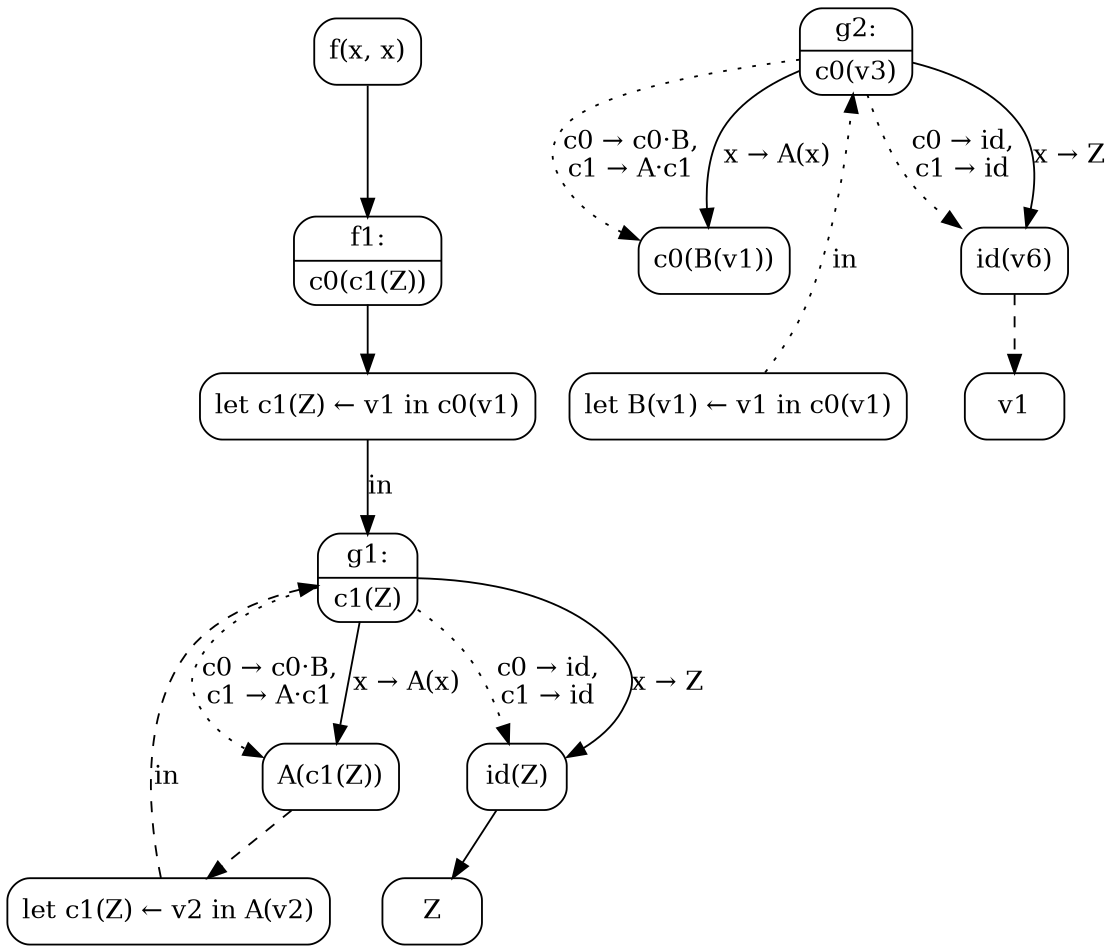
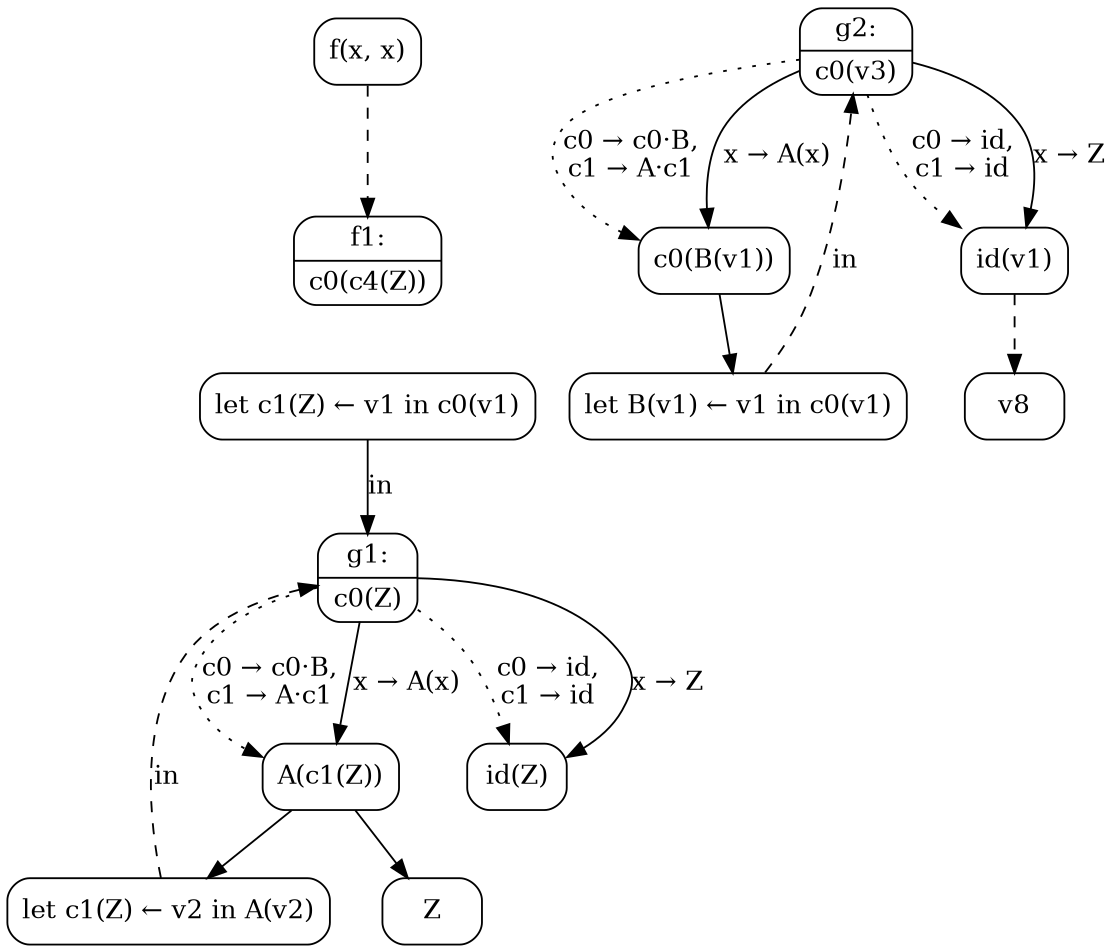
  digraph {
    node [shape=box style=rounded]
    n1 [label="f(x, x)"]
-   n2 [label="{f1:|c0(c1(Z))}" shape=record]
+   n2 [label="{f1:|c0(c4(Z))}" shape=record]
    n3 [label="let c1(Z) ← v1 in c0(v1)"]
-   n4 [label="{g1:|c1(Z)}" shape=record]
+   n4 [label="{g1:|c0(Z)}" shape=record]
    n5 [label="A(c1(Z))"]
    n6 [label="id(Z)"]
    n7 [label="{g2:|c0(v3)}" shape=record]
    n8 [label="c0(B(v1))"]
-   n9 [label="id(v6)"]
+   n9 [label="id(v1)"]
    n10 [label="let c1(Z) ← v2 in A(v2)"]
    n11 [label=Z]
    n12 [label="let B(v1) ← v1 in c0(v1)"]
-   n13 [label=v1]
-   n1 -> n2
-   n2 -> n3
+   n13 [label=v8]
+   n1 -> n2 [style=dashed]
    n3 -> n4 [label=in]
    n4 -> n5 [label="x → A(x)"]
    n4 -> n5 [label="c0 → c0·B,\nc1 → A·c1" style=dotted]
    n4 -> n6 [label="x → Z"]
    n4 -> n6 [label="c0 → id,\nc1 → id" style=dotted]
-   n5 -> n10 [style=dashed]
-   n6 -> n11
+   n5 -> n10
+   n5 -> n11
    n7 -> n8 [label="x → A(x)"]
    n7 -> n8 [label="c0 → c0·B,\nc1 → A·c1" style=dotted]
    n7 -> n9 [label="x → Z"]
    n7 -> n9 [label="c0 → id,\nc1 → id" style=dotted]
+   n8 -> n12
    n9 -> n13 [style=dashed]
    n10 -> n4 [label=in style=dashed]
-   n12 -> n7 [label=in style=dotted]
+   n12 -> n7 [label=in style=dashed]
  }
